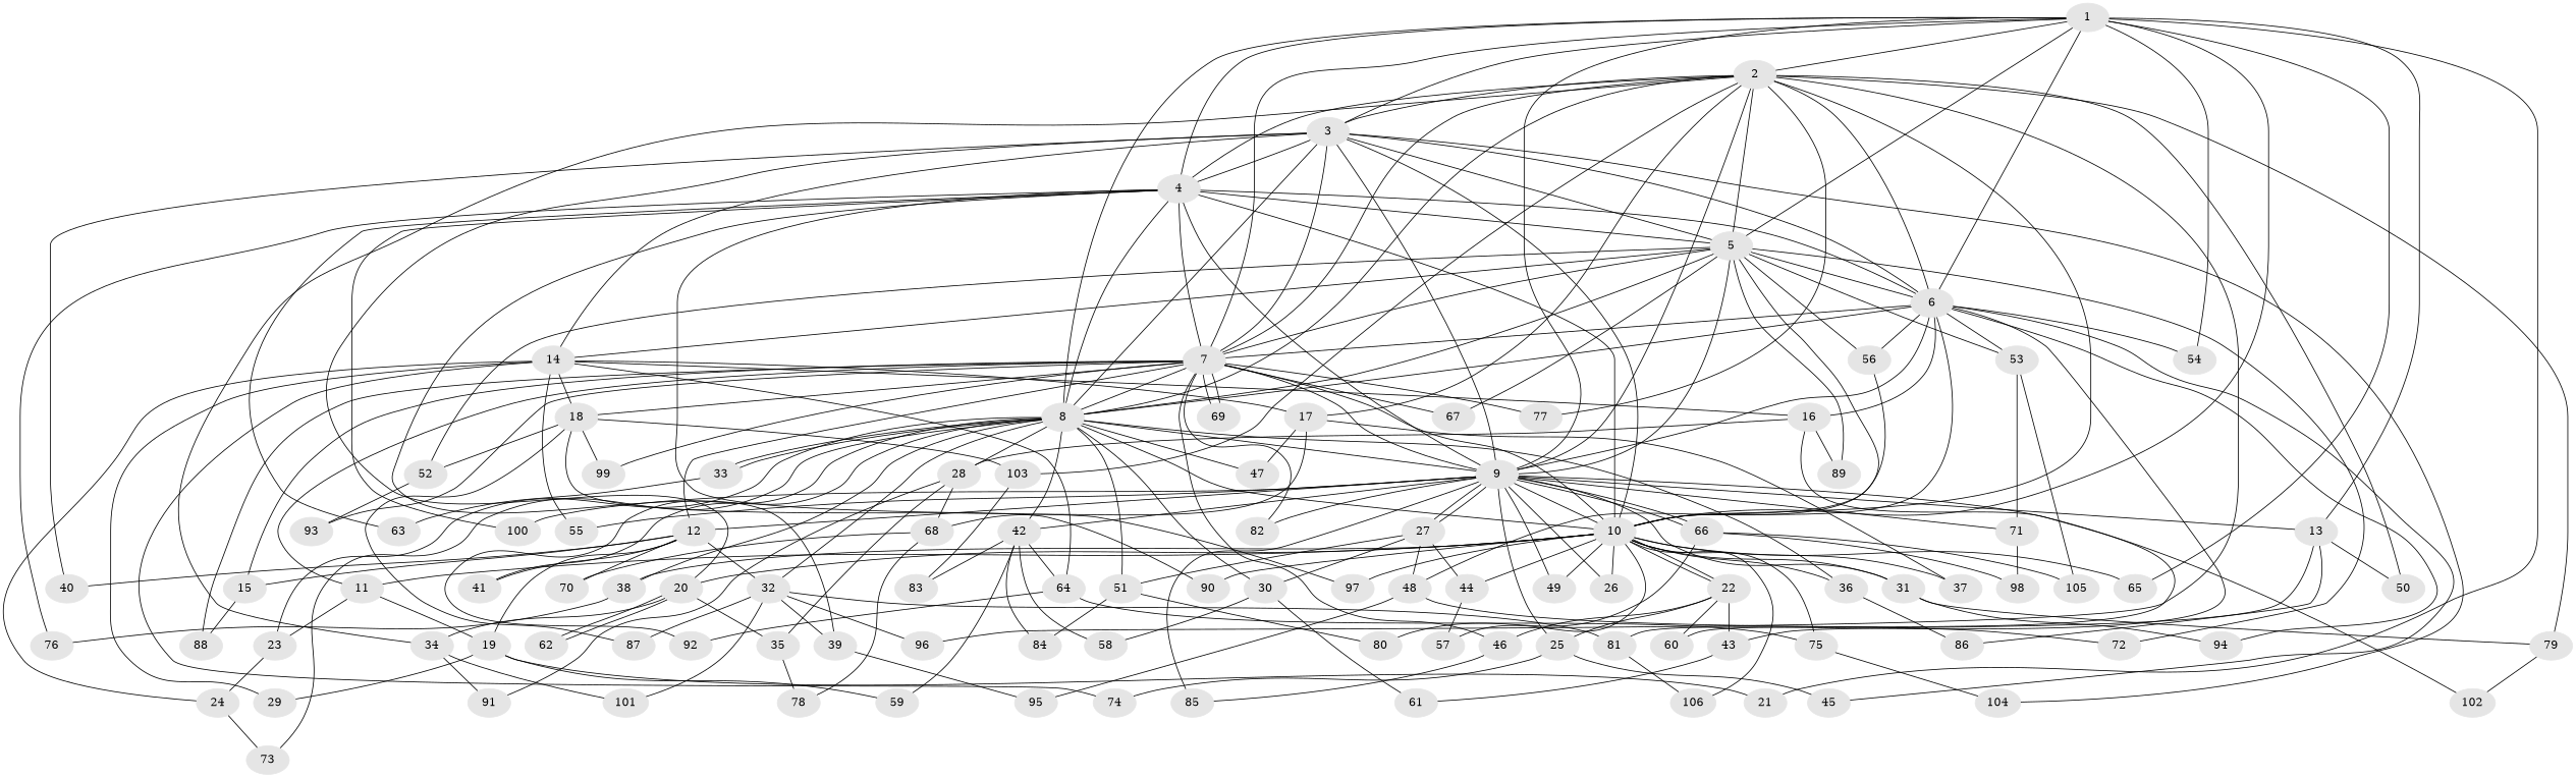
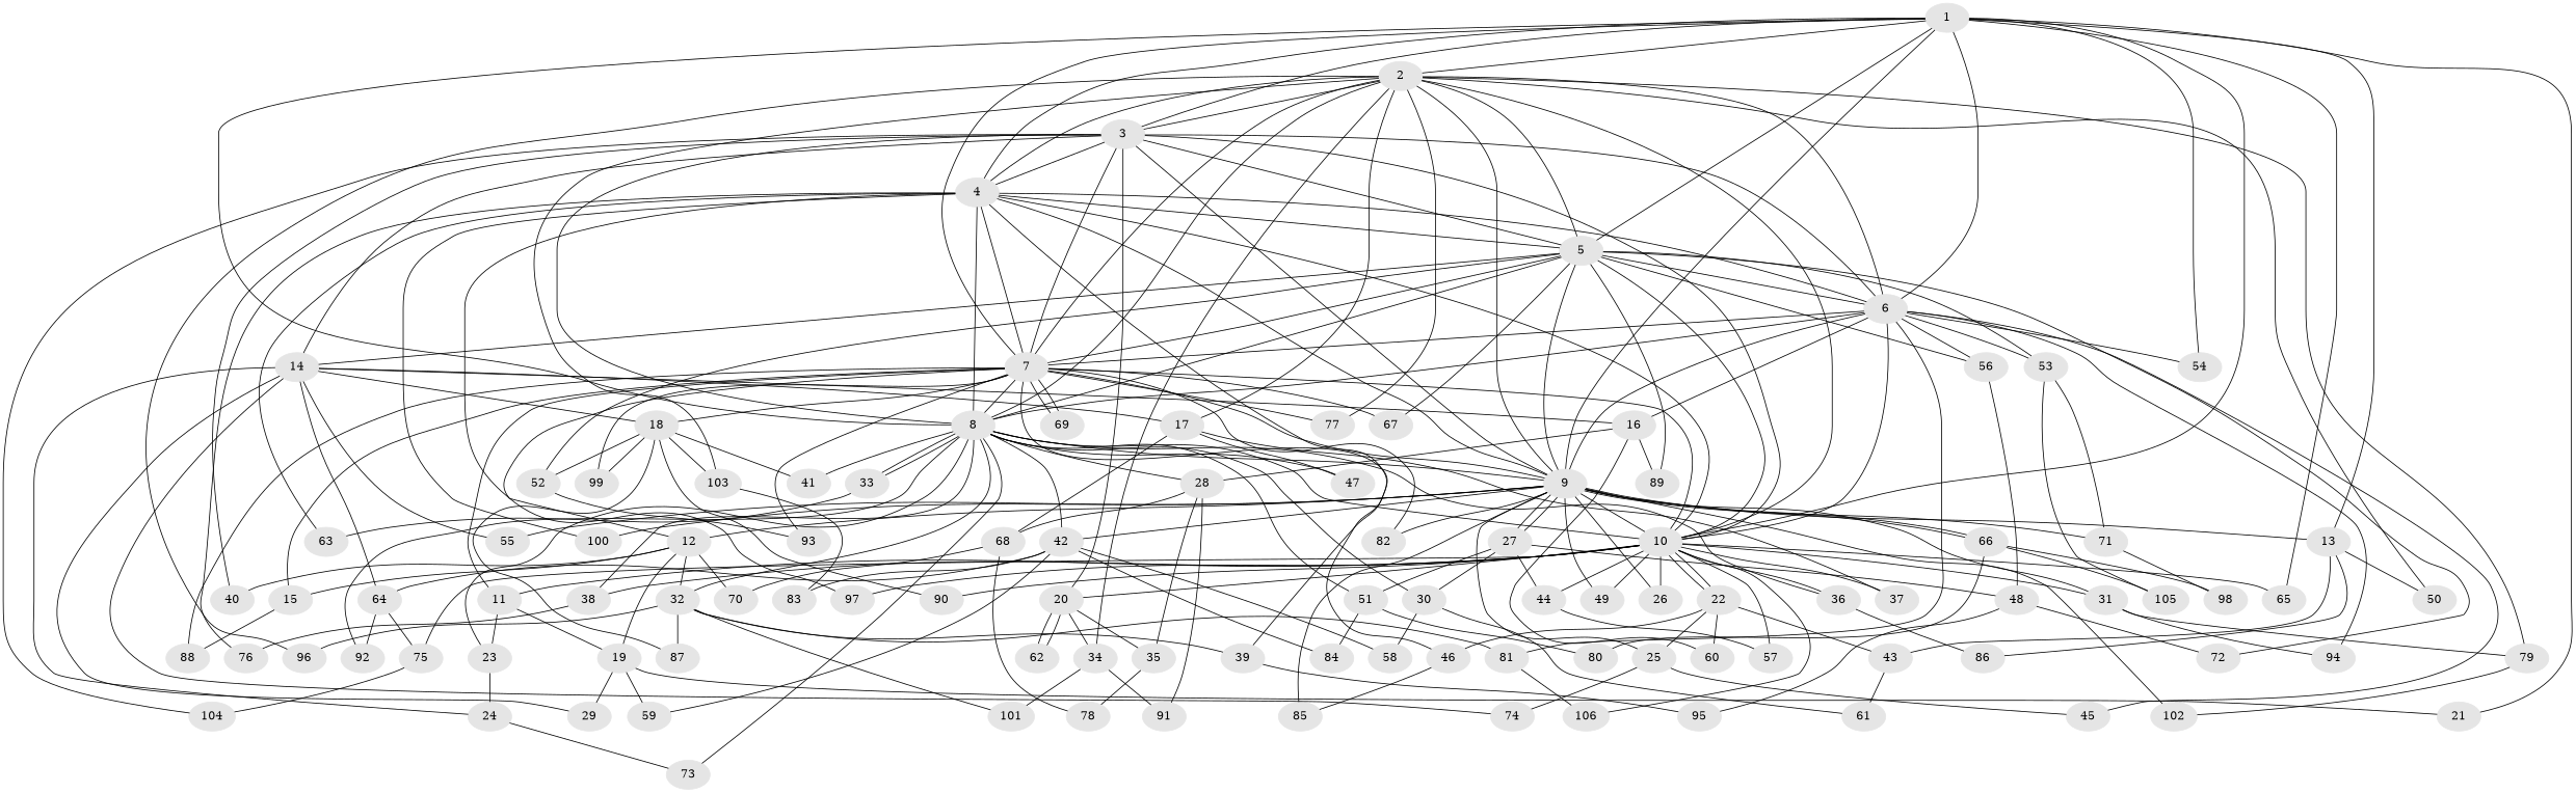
  graph {
    node [color=gray90 style=filled]
    1
    2
    3
    4
    5
    6
    7
    8
    9
    10
    13
    21
    54
    65
    17
    34
    50
    77
    79
    96
    103
    14
    20
    40
    104
    39
    63
    76
    97
    100
    52
    53
    56
    67
    72
    89
    16
    45
    81
    94
    11
    12
    15
    18
    46
    69
    82
    88
    93
    99
    23
    28
    30
    32
    33
    36
    38
    41
    42
    47
    51
    73
    92
    25
    26
    27
    31
    49
    55
    66
    71
    85
    102
    22
    37
    44
    57
    75
    90
    106
    43
    86
    68
    91
    101
    83
    24
    29
    64
    74
    35
    62
    48
    95
    105
    60
    19
    70
    87
    58
    61
    59
    84
    80
    98
    78
    1 -- 2
    1 -- 3
    1 -- 4
    1 -- 5
    1 -- 6
    1 -- 7
    1 -- 8
    1 -- 9
    1 -- 10
    1 -- 13
    1 -- 21
    1 -- 54
    1 -- 65
    2 -- 3
    2 -- 4
    2 -- 5
    2 -- 6
    2 -- 7
    2 -- 8
    2 -- 9
    2 -- 10
    2 -- 17
    2 -- 34
    2 -- 50
    2 -- 77
    2 -- 79
    2 -- 96
    2 -- 103
    3 -- 4
    3 -- 5
    3 -- 6
    3 -- 7
    3 -- 8
    3 -- 9
    3 -- 10
    3 -- 14
    3 -- 20
    3 -- 40
    3 -- 104
    4 -- 5
    4 -- 6
    4 -- 7
    4 -- 8
    4 -- 9
    4 -- 10
    4 -- 39
    4 -- 63
    4 -- 76
    4 -- 97
    4 -- 100
    5 -- 6
    5 -- 7
    5 -- 8
    5 -- 9
    5 -- 10
    5 -- 14
    5 -- 52
    5 -- 53
    5 -- 56
    5 -- 67
    5 -- 72
    5 -- 89
    6 -- 7
    6 -- 8
    6 -- 9
    6 -- 10
    6 -- 54
    6 -- 53
    6 -- 56
    6 -- 16
    6 -- 45
    6 -- 81
    6 -- 94
    7 -- 8
    7 -- 9
    7 -- 10
    7 -- 77
    7 -- 67
    7 -- 11
    7 -- 12
    7 -- 15
    7 -- 18
    7 -- 46
    7 -- 69
    7 -- 69
    7 -- 82
    7 -- 88
    7 -- 93
    7 -- 99
    8 -- 9
    8 -- 10
    8 -- 23
    8 -- 28
    8 -- 30
    8 -- 32
    8 -- 33
    8 -- 33
    8 -- 36
    8 -- 38
    8 -- 41
    8 -- 42
    8 -- 47
    8 -- 51
    8 -- 73
    8 -- 92
    9 -- 10
    9 -- 13
    9 -- 100
    9 -- 12
    9 -- 82
    9 -- 42
    9 -- 25
    9 -- 26
    9 -- 27
    9 -- 27
    9 -- 31
    9 -- 49
    9 -- 55
    9 -- 66
    9 -- 66
    9 -- 71
    9 -- 85
    9 -- 102
    10 -- 65
    10 -- 20
    10 -- 97
    10 -- 11
    10 -- 36
    10 -- 38
    10 -- 26
    10 -- 31
    10 -- 49
    10 -- 22
    10 -- 22
    10 -- 37
    10 -- 44
    10 -- 57
    10 -- 75
    10 -- 90
    10 -- 106
    13 -- 50
    13 -- 43
    13 -- 86
    17 -- 47
    17 -- 37
    17 -- 68
    34 -- 91
    34 -- 101
    79 -- 102
    103 -- 83
    14 -- 17
    14 -- 16
    14 -- 18
    14 -- 55
    14 -- 24
    14 -- 29
    14 -- 64
    14 -- 74
    20 -- 34
    20 -- 35
    20 -- 62
    20 -- 62
    39 -- 95
    52 -- 93
    53 -- 71
    53 -- 105
    56 -- 48
    16 -- 89
    16 -- 28
    16 -- 60
    81 -- 106
    11 -- 23
    11 -- 19
    12 -- 40
    12 -- 15
    12 -- 32
    12 -- 19
    12 -- 70
    15 -- 88
    18 -- 103
    18 -- 52
    18 -- 99
-   12 -- 41
+   18 -- 41
    18 -- 90
    18 -- 87
    46 -- 85
    23 -- 24
    28 -- 68
    28 -- 91
    28 -- 35
    30 -- 58
    30 -- 61
    32 -- 96
    32 -- 39
    32 -- 81
    32 -- 101
    32 -- 87
    33 -- 63
    36 -- 86
    38 -- 76
    42 -- 83
    42 -- 64
    42 -- 58
    42 -- 59
    42 -- 84
    51 -- 84
    51 -- 80
    25 -- 45
    25 -- 74
    27 -- 30
    27 -- 51
    27 -- 44
    27 -- 48
    31 -- 79
    31 -- 94
    66 -- 105
    66 -- 80
    66 -- 98
    71 -- 98
    22 -- 46
    22 -- 25
    22 -- 43
    22 -- 60
    44 -- 57
    75 -- 104
    43 -- 61
    68 -- 70
    68 -- 78
    24 -- 73
    64 -- 92
    64 -- 75
    35 -- 78
    48 -- 72
    48 -- 95
    19 -- 21
    19 -- 29
    19 -- 59
  }
